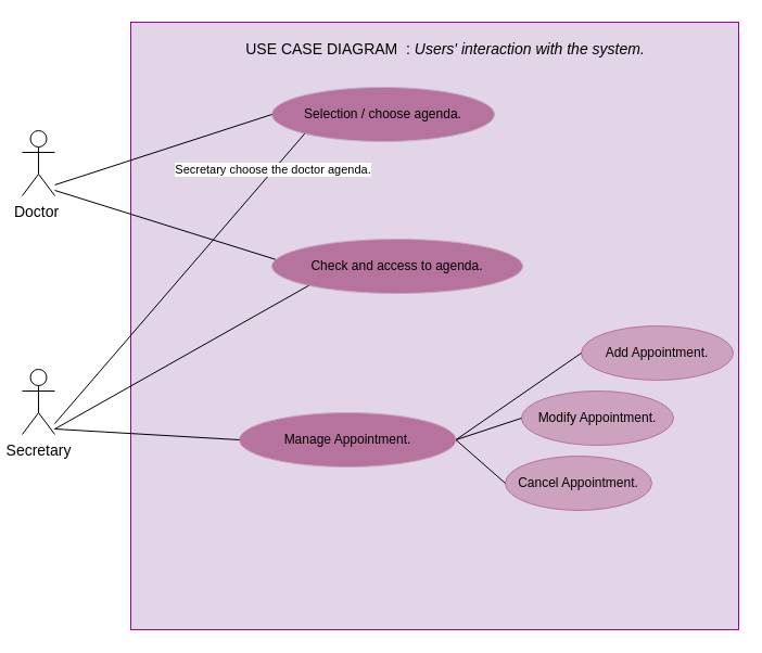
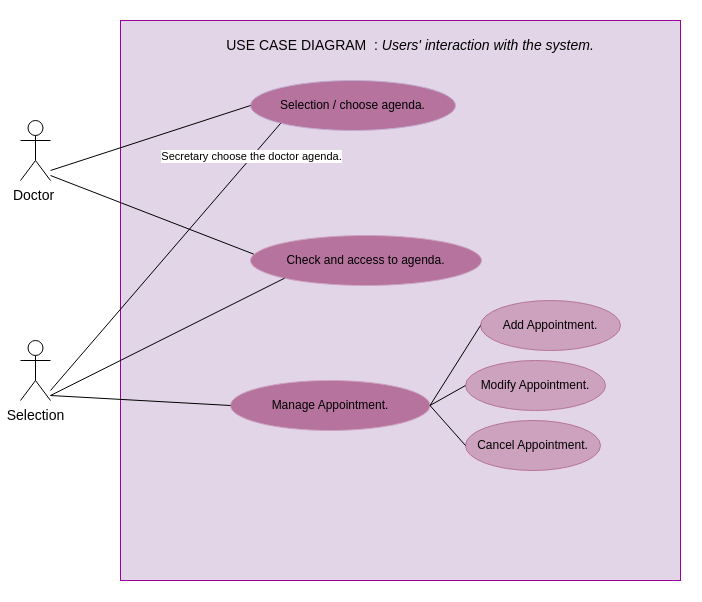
  <mxCell id="0" />
  <mxCell id="1" parent="0" />
  <mxCell id="2" value="" style="whiteSpace=wrap;html=1;aspect=fixed;fillColor=#e1d5e7;strokeColor=#990099;" vertex="1" parent="1"><mxGeometry x="120" y="20" width="560" height="560" as="geometry" /></mxCell>
  <mxCell id="3" value="&lt;font style=&quot;font-size: 14px;&quot;&gt;Doctor&amp;nbsp;&lt;/font&gt;" style="shape=umlActor;verticalLabelPosition=bottom;verticalAlign=top;html=1;outlineConnect=0;" vertex="1" parent="1"><mxGeometry x="20" y="120" width="30" height="60" as="geometry" /></mxCell>
- <mxCell id="4" value="&lt;font style=&quot;font-size: 14px;&quot;&gt;Secretary&lt;/font&gt;" style="shape=umlActor;verticalLabelPosition=bottom;verticalAlign=top;html=1;outlineConnect=0;" vertex="1" parent="1"><mxGeometry x="20" y="340" width="30" height="60" as="geometry" /></mxCell>
+ <mxCell id="4" value="&lt;font style=&quot;font-size: 14px;&quot;&gt;Selection&lt;/font&gt;" style="shape=umlActor;verticalLabelPosition=bottom;verticalAlign=top;html=1;outlineConnect=0;" vertex="1" parent="1"><mxGeometry x="20" y="340" width="30" height="60" as="geometry" /></mxCell>
  <mxCell id="5" value="Selection / choose agenda." style="ellipse;whiteSpace=wrap;html=1;strokeColor=#C3ABD0;fillColor=#B5739D;" vertex="1" parent="1"><mxGeometry x="250" y="80" width="205" height="50" as="geometry" /></mxCell>
- <mxCell id="6" value="Check and access to agenda." style="ellipse;whiteSpace=wrap;html=1;fillColor=#B5739D;strokeColor=#CDA2BE;" vertex="1" parent="1"><mxGeometry x="250" y="220" width="231" height="50" as="geometry" /></mxCell>
- <mxCell id="7" value="Manage Appointment." style="ellipse;whiteSpace=wrap;html=1;fillColor=#B5739D;strokeColor=#CDA2BE;" vertex="1" parent="1"><mxGeometry x="220" y="380" width="199.5" height="50" as="geometry" /></mxCell>
- <mxCell id="8" value="Add Appointment." style="ellipse;whiteSpace=wrap;html=1;fillColor=#CDA2BE;strokeColor=#B5739D;" vertex="1" parent="1"><mxGeometry x="535" y="300" width="140" height="50" as="geometry" /></mxCell>
- <mxCell id="9" value="Modify Appointment." style="ellipse;whiteSpace=wrap;html=1;strokeColor=#B5739D;fillColor=#CDA2BE;" vertex="1" parent="1"><mxGeometry x="480" y="360" width="140" height="50" as="geometry" /></mxCell>
+ <mxCell id="6" value="Check and access to agenda." style="ellipse;whiteSpace=wrap;html=1;fillColor=#B5739D;strokeColor=#CDA2BE;" vertex="1" parent="1"><mxGeometry x="250" y="235" width="231" height="50" as="geometry" /></mxCell>
+ <mxCell id="7" value="Manage Appointment." style="ellipse;whiteSpace=wrap;html=1;fillColor=#B5739D;strokeColor=#CDA2BE;" vertex="1" parent="1"><mxGeometry x="230" y="380" width="199.5" height="50" as="geometry" /></mxCell>
+ <mxCell id="8" value="Add Appointment." style="ellipse;whiteSpace=wrap;html=1;fillColor=#CDA2BE;strokeColor=#B5739D;" vertex="1" parent="1"><mxGeometry x="480" y="300" width="140" height="50" as="geometry" /></mxCell>
+ <mxCell id="9" value="Modify Appointment." style="ellipse;whiteSpace=wrap;html=1;strokeColor=#B5739D;fillColor=#CDA2BE;" vertex="1" parent="1"><mxGeometry x="465" y="360" width="140" height="50" as="geometry" /></mxCell>
  <mxCell id="10" value="Cancel Appointment." style="ellipse;whiteSpace=wrap;html=1;fillColor=#CDA2BE;strokeColor=#B5739D;" vertex="1" parent="1"><mxGeometry x="465" y="420" width="135" height="50" as="geometry" /></mxCell>
  <mxCell id="11" value="" style="endArrow=none;html=1;rounded=0;entryX=0;entryY=0.5;entryDx=0;entryDy=0;" edge="1" parent="1" target="5"><mxGeometry width="50" height="50" relative="1" as="geometry"><mxPoint x="50" y="170" as="sourcePoint" /><mxPoint x="100" y="120" as="targetPoint" /></mxGeometry></mxCell>
  <mxCell id="12" value="" style="endArrow=none;html=1;rounded=0;entryX=0;entryY=1;entryDx=0;entryDy=0;" edge="1" parent="1" target="5"><mxGeometry width="50" height="50" relative="1" as="geometry"><mxPoint x="50" y="390" as="sourcePoint" /><mxPoint x="100" y="330" as="targetPoint" /></mxGeometry></mxCell>
  <mxCell id="13" value="Secretary choose the doctor agenda." style="edgeLabel;html=1;align=center;verticalAlign=middle;resizable=0;points=[];" connectable="0" vertex="1" parent="12"><mxGeometry x="0.747" relative="1" as="geometry"><mxPoint y="-1" as="offset" /></mxGeometry></mxCell>
  <mxCell id="14" value="" style="endArrow=none;html=1;rounded=0;entryX=0;entryY=1;entryDx=0;entryDy=0;" edge="1" parent="1" target="6"><mxGeometry width="50" height="50" relative="1" as="geometry"><mxPoint x="50" y="395" as="sourcePoint" /><mxPoint x="100" y="345" as="targetPoint" /></mxGeometry></mxCell>
  <mxCell id="15" value="" style="endArrow=none;html=1;rounded=0;entryX=0.014;entryY=0.373;entryDx=0;entryDy=0;entryPerimeter=0;" edge="1" parent="1" target="6"><mxGeometry width="50" height="50" relative="1" as="geometry"><mxPoint x="50" y="175" as="sourcePoint" /><mxPoint x="100" y="125" as="targetPoint" /></mxGeometry></mxCell>
  <mxCell id="16" value="" style="endArrow=none;html=1;rounded=0;entryX=0;entryY=0.5;entryDx=0;entryDy=0;" edge="1" parent="1" target="7"><mxGeometry width="50" height="50" relative="1" as="geometry"><mxPoint x="50" y="395" as="sourcePoint" /><mxPoint x="100" y="345" as="targetPoint" /></mxGeometry></mxCell>
  <mxCell id="17" value="" style="endArrow=none;html=1;rounded=0;exitX=1;exitY=0.5;exitDx=0;exitDy=0;entryX=0;entryY=0.5;entryDx=0;entryDy=0;" edge="1" parent="1" source="7" target="8"><mxGeometry width="50" height="50" relative="1" as="geometry"><mxPoint x="405" y="380" as="sourcePoint" /><mxPoint x="455" y="330" as="targetPoint" /></mxGeometry></mxCell>
  <mxCell id="18" value="" style="endArrow=none;html=1;rounded=0;exitX=1;exitY=0.5;exitDx=0;exitDy=0;entryX=0;entryY=0.5;entryDx=0;entryDy=0;" edge="1" parent="1" source="7" target="9"><mxGeometry width="50" height="50" relative="1" as="geometry"><mxPoint x="400" y="397" as="sourcePoint" /><mxPoint x="490" y="335" as="targetPoint" /></mxGeometry></mxCell>
  <mxCell id="19" value="" style="endArrow=none;html=1;rounded=0;entryX=0;entryY=0.5;entryDx=0;entryDy=0;exitX=1;exitY=0.5;exitDx=0;exitDy=0;" edge="1" parent="1" source="7" target="10"><mxGeometry width="50" height="50" relative="1" as="geometry"><mxPoint x="430" y="490" as="sourcePoint" /><mxPoint x="480" y="440" as="targetPoint" /></mxGeometry></mxCell>
  <mxCell id="20" value="&lt;font style=&quot;font-size: 14px;&quot;&gt;USE CASE DIAGRAM&amp;nbsp; : &lt;i&gt;Users' interaction with the system.&lt;/i&gt;&lt;/font&gt;" style="text;html=1;align=center;verticalAlign=middle;whiteSpace=wrap;rounded=0;" vertex="1" parent="1"><mxGeometry x="210" y="30" width="400" height="30" as="geometry" /></mxCell>
